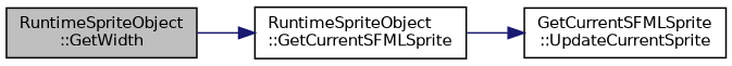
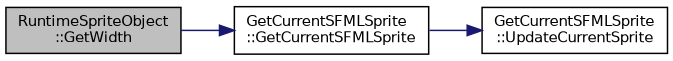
  digraph {
    rankdir=LR
    node [color=black fillcolor=white fontname=Helvetica fontsize=10 shape=record style=filled]
    edge [color=midnightblue fontname=Helvetica fontsize=10 labelfontname=Helvetica labelfontsize=10 style=solid]
    n1 [fillcolor=grey75 fontcolor=black height=0.2 label="RuntimeSpriteObject\l::GetWidth" width=0.4]
-   n2 [height=0.2 label="RuntimeSpriteObject\l::GetCurrentSFMLSprite" width=0.4]
+   n2 [height=0.2 label="GetCurrentSFMLSprite\l::GetCurrentSFMLSprite" width=0.4]
    n3 [height=0.2 label="GetCurrentSFMLSprite\l::UpdateCurrentSprite" width=0.4]
    n1 -> n2
    n2 -> n3
  }
